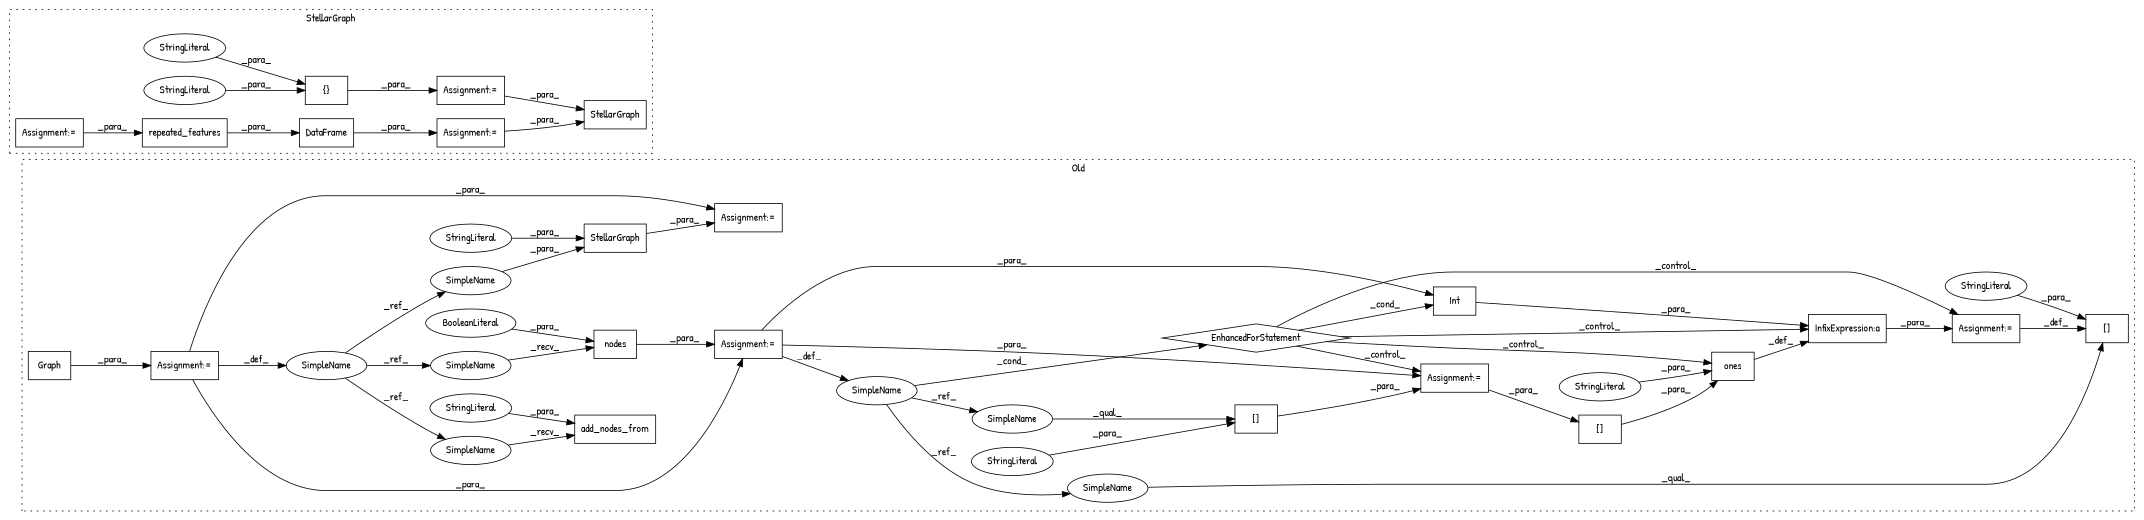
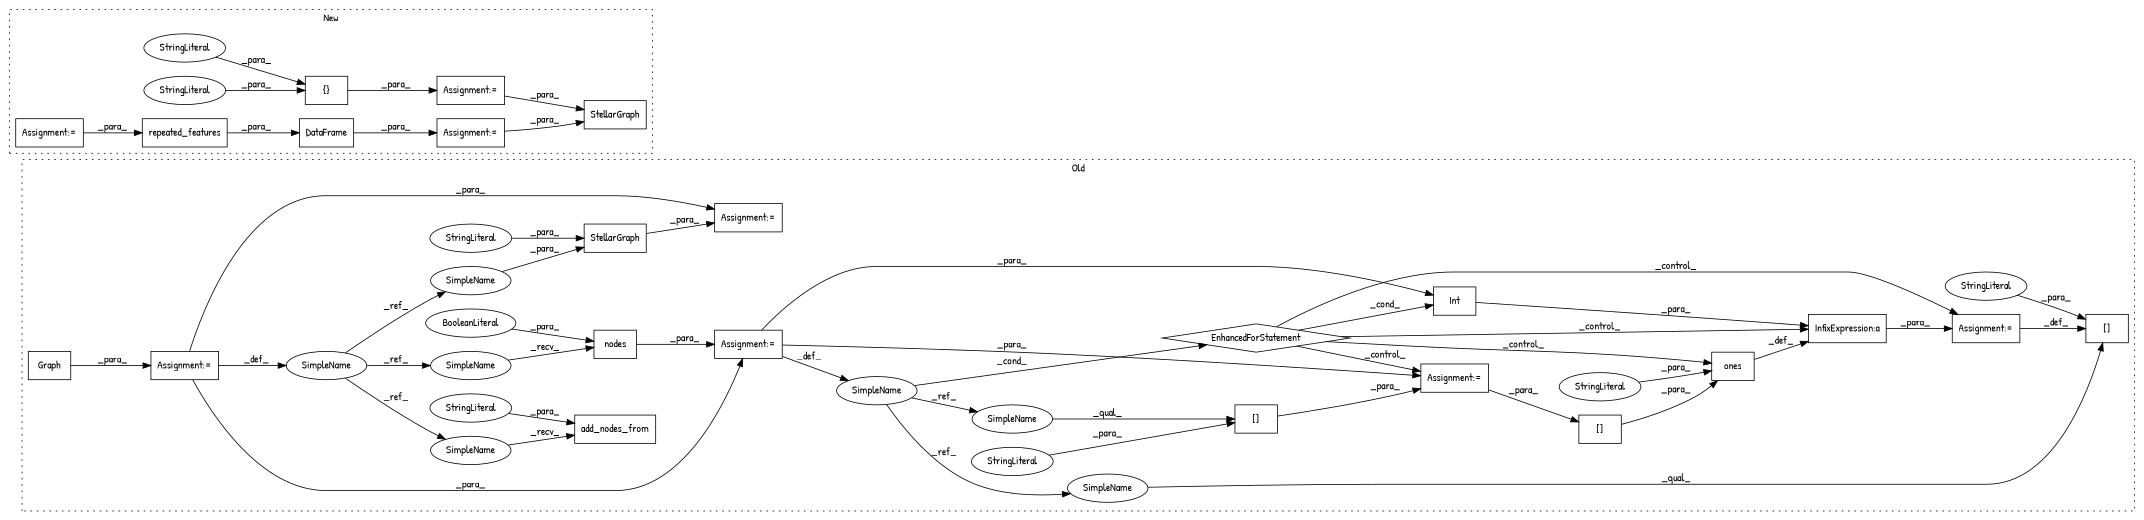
  digraph {
    fontname="Patrick Hand"
    rankdir=LR
    node [a=32 fontname="Patrick Hand" l=1 s="1544,1638" shape=box]
    edge [fontname="Patrick Hand"]
    n1 [l="15,1" label=add_nodes_from s="1295,1327"]
    n2 [a=42 label=SimpleName s=1269 shape=ellipse]
    n3 [l="13,1" label=StellarGraph s="1765,1789"]
    n4 [a=45 l=9 label=StringLiteral s=1780 shape=ellipse]
    n5 [a=45 l=4 label=StringLiteral s=1323 shape=ellipse]
    n6 [l=7 label="Graph" s=1280]
    n7 [a=70 l="69,2" label=EnhancedForStatement shape=diamond]
    n8 [l="4,1" label=Int s="1695,1700"]
    n9 [a=27 l=3 label="InfixExpression:a" s=1701]
    n10 [a=2 l="6,1" label="[]" s="1677,1692"]
    n11 [a=45 l=9 label=StringLiteral s=1683 shape=ellipse]
    n12 [l="6,1" label=nodes s="1627,1637"]
    n13 [a=7 label="Assignment:=" s=1270]
    n14 [a=7 label="Assignment:=" s=1693]
    n15 [a=7 l="69,2" label="Assignment:="]
    n16 [a=9 l=4 label=BooleanLiteral s=1633 shape=ellipse]
    n17 [a=2 l="21,1" label="[]" s="1715,1738"]
    n18 [a=42 l=5 label=SimpleName s=1617 shape=ellipse]
    n19 [a=2 l="6,1" label="[]" s="1653,1666"]
    n20 [a=45 l=7 label=StringLiteral s=1659 shape=ellipse]
    n21 [l="5,1" label=ones s="1710,1745"]
    n22 [a=45 l=5 label=StringLiteral s=1740 shape=ellipse]
    n23 [a=7 label="Assignment:=" s=1652]
    n24 [a=7 label="Assignment:=" s=1764]
    n25 [a=42 label=SimpleName s=1778 shape=ellipse]
    n26 [a=42 label=SimpleName s=1625 shape=ellipse]
    n27 [a=42 label=SimpleName s=1293 shape=ellipse]
    n28 [a=42 l=5 label=SimpleName s=1653 shape=ellipse]
    n29 [a=42 l=5 label=SimpleName s=1677 shape=ellipse]
    n30 [l="18,1" label=repeated_features s="1439,1496"]
    n31 [l="13,1" label=StellarGraph s="1798,1822"]
    n32 [a=4 l="1,1" label="{}" s="1759,1777"]
    n33 [l="10,1" label=DataFrame s="1429,1510"]
    n34 [a=45 l=8 label=StringLiteral s=1769 shape=ellipse]
    n35 [a=45 l=8 label=StringLiteral s=1760 shape=ellipse]
    n36 [a=7 label="Assignment:=" s=1618]
    n37 [a=7 label="Assignment:=" s=1409]
    n38 [a=7 label="Assignment:=" s=1294]
    subgraph cluster_1 {
      label=Old
      style=dotted
      n1
      n2
      n3
      n4
      n5
      n6
      n7
      n8
      n9
      n10
      n11
      n12
      n13
      n14
      n15
      n16
      n17
      n18
      n19
      n20
      n21
      n22
      n23
      n24
      n25
      n26
      n27
      n28
      n29
    }
    subgraph cluster_2 {
-     label=StellarGraph
+     label=New
      style=dotted
      n30
      n31
      n32
      n33
      n34
      n35
      n36
      n37
      n38
    }
    n2 -> n25 [label=_ref_]
    n2 -> n26 [label=_ref_]
    n2 -> n27 [label=_ref_]
    n3 -> n24 [label=_para_]
    n4 -> n3 [label=_para_]
    n5 -> n1 [label=_para_]
    n6 -> n13 [label=_para_]
    n7 -> n8 [label=_cond_]
    n7 -> n9 [label=_control_]
    n7 -> n14 [label=_control_]
    n7 -> n21 [label=_control_]
    n7 -> n23 [label=_control_]
    n8 -> n9 [label=_para_]
    n9 -> n14 [label=_para_]
    n11 -> n10 [label=_para_]
    n12 -> n15 [label=_para_]
    n13 -> n2 [label=_def_]
    n13 -> n15 [label=_para_]
    n13 -> n24 [label=_para_]
    n14 -> n10 [label=_def_]
    n15 -> n8 [label=_para_]
    n15 -> n18 [label=_def_]
    n15 -> n23 [label=_para_]
    n16 -> n12 [label=_para_]
    n17 -> n21 [label=_para_]
    n18 -> n7 [label=_cond_]
    n18 -> n28 [label=_ref_]
    n18 -> n29 [label=_ref_]
    n19 -> n23 [label=_para_]
    n20 -> n19 [label=_para_]
    n21 -> n9 [label=_def_]
    n22 -> n21 [label=_para_]
    n23 -> n17 [label=_para_]
    n25 -> n3 [label=_para_]
    n26 -> n12 [label=_recv_]
    n27 -> n1 [label=_recv_]
    n28 -> n19 [label=_qual_]
    n29 -> n10 [label=_qual_]
    n30 -> n33 [label=_para_]
    n32 -> n36 [label=_para_]
    n33 -> n37 [label=_para_]
    n34 -> n32 [label=_para_]
    n35 -> n32 [label=_para_]
    n36 -> n31 [label=_para_]
    n37 -> n31 [label=_para_]
    n38 -> n30 [label=_para_]
  }
